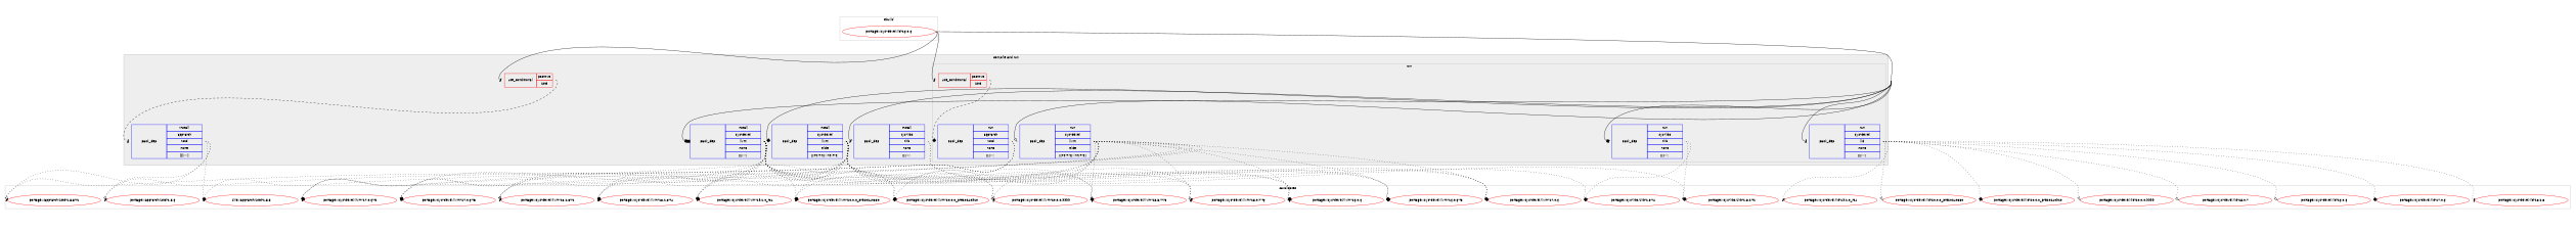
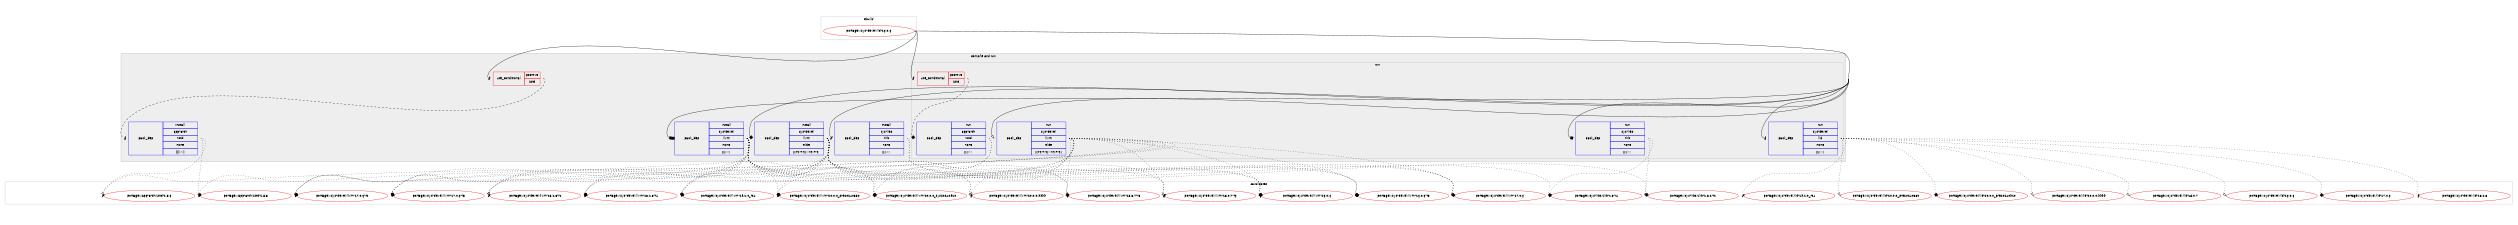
  digraph {
    compound=true
    concentrate=true
    fontname=Helvetica
    fontsize=10
    newrank=true
    rankdir=TB
    ranksep=1.5
    node [color=red fontname=Helvetica fontsize=10]
    edge [arrowhead=box headport=w style=dotted tailport=e weight=100]
    n1 [label="portage://sys-devel/lld-16.0.6" width=4]
    n2 [color=blue label=<<TABLE BORDER="0" CELLBORDER="1" CELLSPACING="0" CELLPADDING="4" WIDTH="220"><TR><TD ROWSPAN="6" CELLPADDING="30">pack_dep</TD></TR><TR><TD WIDTH="110">install</TD></TR><TR><TD>app-arch</TD></TR><TR><TD>zstd</TD></TR><TR><TD>none</TD></TR><TR><TD>[[],,,,]</TD></TR></TABLE>> shape=none]
    n3 [label=<<TABLE BORDER="0" CELLBORDER="1" CELLSPACING="0" CELLPADDING="4"><TR><TD ROWSPAN="3" CELLPADDING="10">use_conditional</TD></TR><TR><TD>positive</TD></TR><TR><TD>zstd</TD></TR></TABLE>> shape=none]
    n4 [color=blue label=<<TABLE BORDER="0" CELLBORDER="1" CELLSPACING="0" CELLPADDING="4" WIDTH="220"><TR><TD ROWSPAN="6" CELLPADDING="30">pack_dep</TD></TR><TR><TD WIDTH="110">install</TD></TR><TR><TD>sys-devel</TD></TR><TR><TD>llvm</TD></TR><TR><TD>tilde</TD></TR><TR><TD>[[16,0,6],,,16.0.6]</TD></TR></TABLE>> shape=none]
    n5 [color=blue label=<<TABLE BORDER="0" CELLBORDER="1" CELLSPACING="0" CELLPADDING="4" WIDTH="220"><TR><TD ROWSPAN="6" CELLPADDING="30">pack_dep</TD></TR><TR><TD WIDTH="110">install</TD></TR><TR><TD>sys-libs</TD></TR><TR><TD>zlib</TD></TR><TR><TD>none</TD></TR><TR><TD>[[],,,,]</TD></TR></TABLE>> shape=none]
    n6 [color=blue label=<<TABLE BORDER="0" CELLBORDER="1" CELLSPACING="0" CELLPADDING="4" WIDTH="220"><TR><TD ROWSPAN="6" CELLPADDING="30">pack_dep</TD></TR><TR><TD WIDTH="110">install</TD></TR><TR><TD>sys-devel</TD></TR><TR><TD>llvm</TD></TR><TR><TD>none</TD></TR><TR><TD>[[],,,,]</TD></TR></TABLE>> shape=none]
    n7 [color=blue label=<<TABLE BORDER="0" CELLBORDER="1" CELLSPACING="0" CELLPADDING="4" WIDTH="220"><TR><TD ROWSPAN="6" CELLPADDING="30">pack_dep</TD></TR><TR><TD WIDTH="110">run</TD></TR><TR><TD>app-arch</TD></TR><TR><TD>zstd</TD></TR><TR><TD>none</TD></TR><TR><TD>[[],,,,]</TD></TR></TABLE>> shape=none]
    n8 [label=<<TABLE BORDER="0" CELLBORDER="1" CELLSPACING="0" CELLPADDING="4"><TR><TD ROWSPAN="3" CELLPADDING="10">use_conditional</TD></TR><TR><TD>positive</TD></TR><TR><TD>zstd</TD></TR></TABLE>> shape=none]
    n9 [color=blue label=<<TABLE BORDER="0" CELLBORDER="1" CELLSPACING="0" CELLPADDING="4" WIDTH="220"><TR><TD ROWSPAN="6" CELLPADDING="30">pack_dep</TD></TR><TR><TD WIDTH="110">run</TD></TR><TR><TD>sys-devel</TD></TR><TR><TD>llvm</TD></TR><TR><TD>tilde</TD></TR><TR><TD>[[16,0,6],,,16.0.6]</TD></TR></TABLE>> shape=none]
    n10 [color=blue label=<<TABLE BORDER="0" CELLBORDER="1" CELLSPACING="0" CELLPADDING="4" WIDTH="220"><TR><TD ROWSPAN="6" CELLPADDING="30">pack_dep</TD></TR><TR><TD WIDTH="110">run</TD></TR><TR><TD>sys-libs</TD></TR><TR><TD>zlib</TD></TR><TR><TD>none</TD></TR><TR><TD>[[],,,,]</TD></TR></TABLE>> shape=none]
    n11 [color=blue label=<<TABLE BORDER="0" CELLBORDER="1" CELLSPACING="0" CELLPADDING="4" WIDTH="220"><TR><TD ROWSPAN="6" CELLPADDING="30">pack_dep</TD></TR><TR><TD WIDTH="110">run</TD></TR><TR><TD>sys-devel</TD></TR><TR><TD>lld</TD></TR><TR><TD>none</TD></TR><TR><TD>[[],,,,]</TD></TR></TABLE>> shape=none]
    n12 [label="portage://app-arch/zstd-1.5.6" width=4]
-   n13 [label="portage://app-arch/zstd-1.5.5-r1" width=4]
-   n14 [label="zlib://app-arch/zstd-1.5.5" width=4]
+   n14 [label="portage://app-arch/zstd-1.5.5" width=4]
    n15 [label="portage://sys-devel/llvm-20.0.0.9999" width=4]
-   n16 [label="portage://sys-devel/llvm-20.0.0_pre20240910" width=4]
+   n16 [label="portage://sys-devel/llvm-20.0.0_sys20240910" width=4]
    n17 [label="portage://sys-devel/llvm-20.0.0_pre20240830" width=4]
    n18 [label="portage://sys-devel/llvm-19.1.0_rc4" width=4]
    n19 [label="portage://sys-devel/llvm-18.1.8-r4" width=4]
    n20 [label="portage://sys-devel/llvm-18.1.8-r1" width=4]
    n21 [label="portage://sys-devel/llvm-17.0.6-r3" width=4]
    n22 [label="portage://sys-devel/llvm-17.0.6-r2" width=4]
    n23 [label="portage://sys-devel/llvm-17.0.6" width=4]
    n24 [label="portage://sys-devel/llvm-16.0.6-r5" width=4]
    n25 [label="portage://sys-devel/llvm-16.0.6" width=4]
    n26 [label="portage://sys-devel/llvm-15.0.7-r6" width=4]
    n27 [label="portage://sys-devel/llvm-15.3.7-r3" width=4]
    n28 [label="portage://sys-libs/zlib-1.3.1-r1" width=4]
    n29 [label="portage://sys-libs/zlib-1.3-r4" width=4]
    n30 [label="portage://sys-devel/lld-20.0.0.9999" width=4]
    n31 [label="portage://sys-devel/lld-20.0.0_pre20240910" width=4]
    n32 [label="portage://sys-devel/lld-20.0.0_pre20240830" width=4]
    n33 [label="portage://sys-devel/lld-19.1.0_rc4" width=4]
    n34 [label="portage://sys-devel/lld-18.1.8" width=4]
    n35 [label="portage://sys-devel/lld-17.0.6" width=4]
    n36 [label="portage://sys-devel/lld-16.0.6" width=4]
    n37 [label="portage://sys-devel/lld-15.0.7" width=4]
    subgraph cluster_1 {
      color=gray
      label=<<i>ebuild</i>>
      n1
    }
    subgraph cluster_2 {
      color=gray
      label=<<i>dependencies</i>>
      subgraph cluster_3 {
        color=gray
        fillcolor="#eeeeee"
        label=<<i>compile</i>>
        style=filled
        subgraph sub_4 {
          color=gray
          fillcolor="#eeeeee"
          label=<<i>compile</i>>
          style=filled
          n3
          subgraph sub_5 {
            color=gray
            fillcolor="#eeeeee"
            label=<<i>compile</i>>
            style=filled
            n2
          }
        }
        subgraph sub_6 {
          color=gray
          fillcolor="#eeeeee"
          label=<<i>compile</i>>
          style=filled
          n4
        }
        subgraph sub_7 {
          color=gray
          fillcolor="#eeeeee"
          label=<<i>compile</i>>
          style=filled
          n5
        }
        subgraph sub_8 {
          color=gray
          fillcolor="#eeeeee"
          label=<<i>compile</i>>
          style=filled
          n6
        }
      }
      subgraph cluster_9 {
        color=gray
        fillcolor="#eeeeee"
        label=<<i>compile and run</i>>
        style=filled
      }
      subgraph cluster_10 {
        color=gray
        fillcolor="#eeeeee"
        label=<<i>run</i>>
        style=filled
        subgraph sub_11 {
          color=gray
          fillcolor="#eeeeee"
          label=<<i>run</i>>
          style=filled
          n8
          subgraph sub_12 {
            color=gray
            fillcolor="#eeeeee"
            label=<<i>run</i>>
            style=filled
            n7
          }
        }
        subgraph sub_13 {
          color=gray
          fillcolor="#eeeeee"
          label=<<i>run</i>>
          style=filled
          n9
        }
        subgraph sub_14 {
          color=gray
          fillcolor="#eeeeee"
          label=<<i>run</i>>
          style=filled
          n10
        }
        subgraph sub_15 {
          color=gray
          fillcolor="#eeeeee"
          label=<<i>run</i>>
          style=filled
          n11
        }
      }
    }
    subgraph cluster_16 {
      color=gray
      label=<<i>candidates</i>>
      rank=same
      subgraph sub_17 {
        color=black
        label=<<i>candidates</i>>
        nodesep=1
        rank=same
        n12
-       n13
        n14
      }
      subgraph sub_18 {
        color=black
        label=<<i>candidates</i>>
        nodesep=1
        rank=same
        n15
        n16
        n17
        n18
        n19
        n20
        n21
        n22
        n23
        n24
        n25
        n26
        n27
      }
      subgraph sub_19 {
        color=black
        label=<<i>candidates</i>>
        nodesep=1
        rank=same
        n28
        n29
      }
      subgraph sub_20 {
        color=black
        label=<<i>candidates</i>>
        nodesep=1
        rank=same
        n15
        n16
        n17
        n18
        n19
        n20
        n21
        n22
        n23
        n24
        n25
        n26
        n27
      }
      subgraph sub_21 {
        color=black
        label=<<i>candidates</i>>
        nodesep=1
        rank=same
        n12
-       n13
        n14
      }
      subgraph sub_22 {
        color=black
        label=<<i>candidates</i>>
        nodesep=1
        rank=same
        n15
        n16
        n17
        n18
        n19
        n20
        n21
        n22
        n23
        n24
        n25
        n26
        n27
      }
      subgraph sub_23 {
        color=black
        label=<<i>candidates</i>>
        nodesep=1
        rank=same
        n28
        n29
      }
      subgraph sub_24 {
        color=black
        label=<<i>candidates</i>>
        nodesep=1
        rank=same
        n30
        n31
        n32
        n33
        n34
        n35
        n36
        n37
      }
    }
    n1 -> n3 [arrowhead=tee style=solid weight=20]
    n1 -> n4 [style=solid weight=20]
    n1 -> n5 [arrowhead=tee style=solid weight=20]
    n1 -> n6 [style=solid weight=20]
    n1 -> n8 [arrowhead=tee style=solid weight=20]
    n1 -> n9 [arrowhead=onormal style=solid weight=20]
    n1 -> n10 [style=solid weight=20]
    n1 -> n11 [arrowhead=tee style=solid weight=20]
    n2 -> n12 [arrowhead=tee]
-   n2 -> n13 [arrowhead=onormal]
    n2 -> n14
    n3 -> n2 [arrowhead=tee style=dashed weight=20]
    n4 -> n15 [arrowhead=onormal]
    n4 -> n16
    n4 -> n17
    n4 -> n18 [arrowhead=onormal]
    n4 -> n19
    n4 -> n20 [arrowhead=onormal]
    n4 -> n21
    n4 -> n22
    n4 -> n23 [arrowhead=onormal]
    n4 -> n24
    n4 -> n25 [arrowhead=tee]
    n4 -> n26 [arrowhead=onormal]
    n4 -> n27
    n5 -> n28 [arrowhead=onormal]
    n5 -> n29
    n6 -> n15 [arrowhead=tee]
    n6 -> n16
    n6 -> n17
    n6 -> n18
    n6 -> n19
    n6 -> n20 [arrowhead=tee]
    n6 -> n21
    n6 -> n22
    n6 -> n23
    n6 -> n24
    n6 -> n25
    n6 -> n26 [arrowhead=tee]
    n6 -> n27 [arrowhead=tee]
    n7 -> n12 [arrowhead=onormal]
-   n7 -> n13 [arrowhead=tee]
    n7 -> n14 [arrowhead=tee]
    n8 -> n7 [style=dashed weight=20]
    n9 -> n15 [arrowhead=onormal]
    n9 -> n16 [arrowhead=tee]
    n9 -> n17 [arrowhead=tee]
    n9 -> n18
    n9 -> n19 [arrowhead=tee]
    n9 -> n20 [arrowhead=onormal]
    n9 -> n21 [arrowhead=onormal]
    n9 -> n22 [arrowhead=tee]
    n9 -> n23 [arrowhead=onormal]
    n9 -> n24
    n9 -> n25
    n9 -> n26 [arrowhead=tee]
    n9 -> n27 [arrowhead=onormal]
    n10 -> n28
    n10 -> n29 [arrowhead=tee]
    n11 -> n30 [arrowhead=onormal]
    n11 -> n31
    n11 -> n32 [arrowhead=onormal]
    n11 -> n33 [arrowhead=tee]
    n11 -> n34 [arrowhead=tee]
    n11 -> n35
    n11 -> n36 [arrowhead=onormal]
    n11 -> n37 [arrowhead=onormal]
  }
